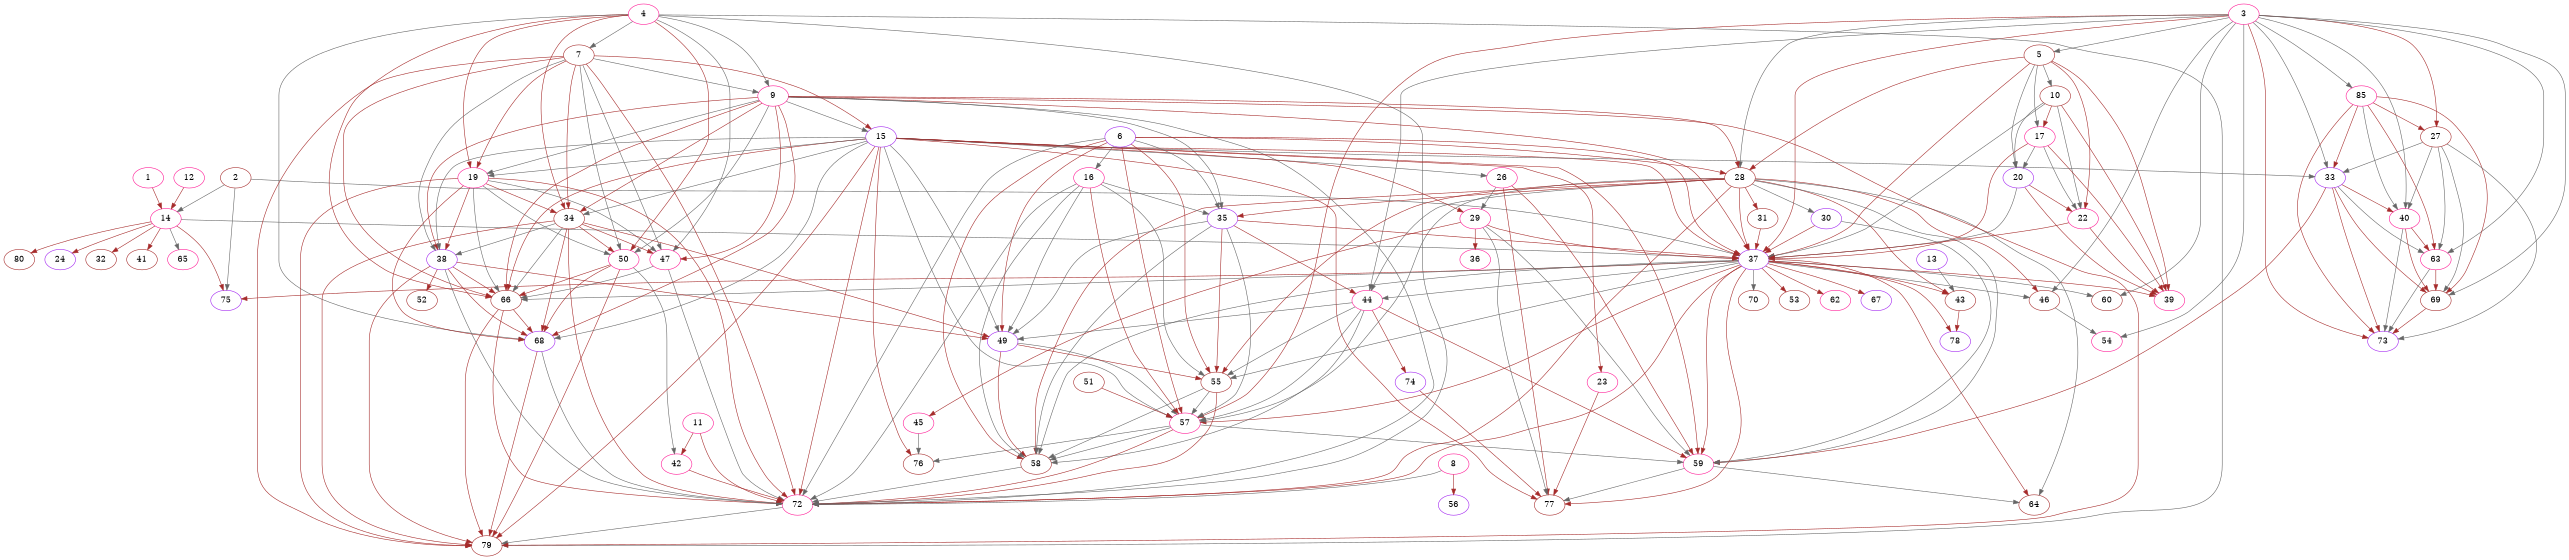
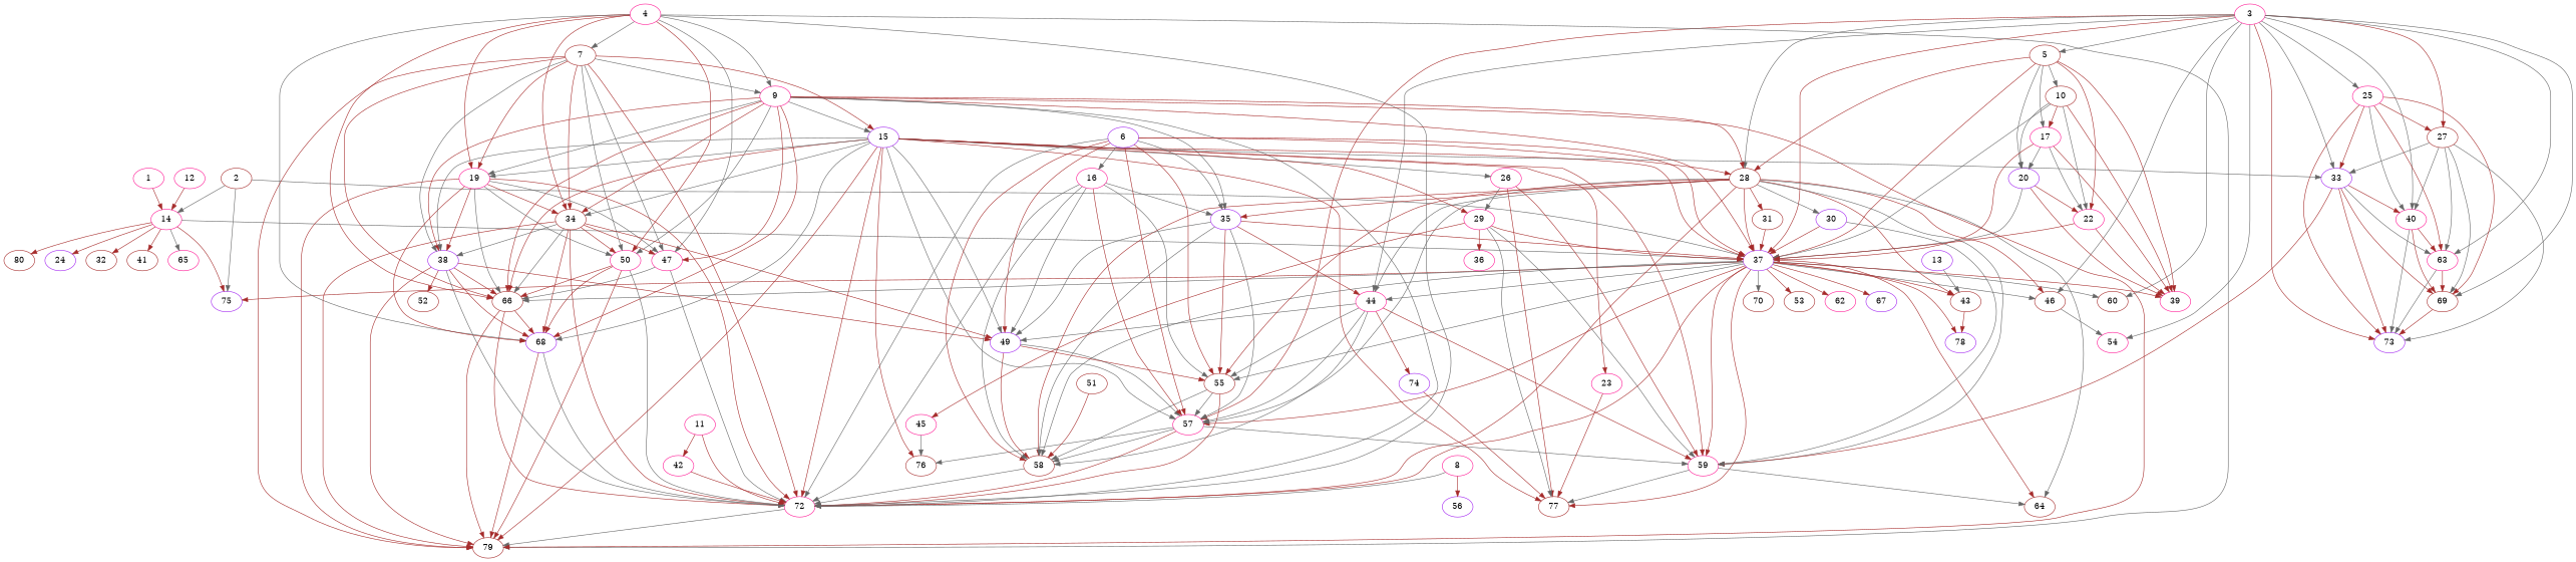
  digraph {
    node [color=deeppink]
    edge [color=brown]
    n1 [label=1]
    n2 [label=14]
    n3 [color=purple label=37]
    n4 [color=purple label=75]
    n5 [color=purple label=24]
    n6 [color=brown label=32]
    n7 [color=brown label=41]
    n8 [label=65]
    n9 [color=brown label=80]
    n10 [color=brown label=2]
    n11 [label=44]
    n12 [color=brown label=46]
    n13 [label=57]
    n14 [color=brown label=60]
    n15 [color=brown label=66]
    n16 [label=72]
    n17 [label=39]
    n18 [color=brown label=55]
    n19 [color=brown label=58]
    n20 [color=brown label=43]
    n21 [label=59]
    n22 [color=brown label=77]
    n23 [color=brown label=64]
    n24 [color=brown label=53]
    n25 [label=62]
    n26 [color=purple label=67]
    n27 [color=brown label=70]
    n28 [color=purple label=78]
    n29 [label=3]
    n30 [color=brown label=5]
-   n31 [label=85]
+   n31 [label=25]
    n32 [color=brown label=27]
    n33 [color=brown label=28]
    n34 [color=purple label=33]
    n35 [label=40]
    n36 [label=54]
    n37 [label=63]
    n38 [color=brown label=69]
    n39 [color=purple label=73]
    n40 [color=brown label=10]
    n41 [label=17]
    n42 [color=purple label=20]
    n43 [label=22]
    n44 [color=purple label=35]
    n45 [color=purple label=30]
    n46 [color=brown label=31]
    n47 [color=purple label=49]
    n48 [color=purple label=74]
    n49 [color=brown label=76]
    n50 [label=4]
    n51 [color=brown label=7]
    n52 [label=9]
    n53 [label=19]
    n54 [color=brown label=34]
    n55 [label=47]
    n56 [label=50]
    n57 [color=purple label=68]
    n58 [color=brown label=79]
    n59 [color=purple label=15]
    n60 [color=purple label=38]
    n61 [color=purple label=6]
    n62 [label=16]
    n63 [label=23]
    n64 [label=26]
    n65 [label=29]
    n66 [color=brown label=52]
    n67 [label=8]
    n68 [color=purple label=56]
    n69 [label=11]
    n70 [label=42]
    n71 [label=12]
    n72 [color=purple label=13]
    n73 [label=36]
    n74 [label=45]
    n75 [color=brown label=51]
    n1 -> n2
    n2 -> n3 [color=gray40]
    n2 -> n4
    n2 -> n5
    n2 -> n6
    n2 -> n7
    n2 -> n8 [color=gray40]
    n2 -> n9
    n3 -> n4
    n3 -> n11 [color=gray40]
    n3 -> n12 [color=gray40]
    n3 -> n13
    n3 -> n14 [color=gray40]
    n3 -> n15 [color=gray40]
    n3 -> n16
    n3 -> n17
    n3 -> n18 [color=gray40]
    n3 -> n19 [color=gray40]
    n3 -> n20
    n3 -> n21
    n3 -> n22
    n3 -> n23
    n3 -> n24
    n3 -> n25
    n3 -> n26
    n3 -> n27 [color=gray40]
    n3 -> n28
    n10 -> n2 [color=gray40]
    n10 -> n3 [color=gray40]
    n10 -> n4 [color=gray40]
    n11 -> n13 [color=gray40]
    n11 -> n18 [color=gray40]
    n11 -> n19 [color=gray40]
    n11 -> n21
    n11 -> n47 [color=gray40]
    n11 -> n48
    n12 -> n36 [color=gray40]
    n13 -> n16
    n13 -> n19 [color=gray40]
    n13 -> n21 [color=gray40]
    n13 -> n49 [color=gray40]
    n15 -> n16
    n15 -> n57
    n15 -> n58
    n16 -> n58 [color=gray40]
    n18 -> n13 [color=gray40]
    n18 -> n16
    n18 -> n19 [color=gray40]
    n19 -> n16 [color=gray40]
    n20 -> n28
    n21 -> n22 [color=gray40]
    n21 -> n23 [color=gray40]
    n29 -> n3
    n29 -> n11 [color=gray40]
    n29 -> n12 [color=gray40]
    n29 -> n13
    n29 -> n14 [color=gray40]
    n29 -> n30 [color=gray40]
    n29 -> n31 [color=gray40]
    n29 -> n32
    n29 -> n33 [color=gray40]
    n29 -> n34 [color=gray40]
    n29 -> n35 [color=gray40]
    n29 -> n36 [color=gray40]
    n29 -> n37 [color=gray40]
    n29 -> n38 [color=gray40]
    n29 -> n39
    n30 -> n3
    n30 -> n17
    n30 -> n33
    n30 -> n40 [color=gray40]
    n30 -> n41 [color=gray40]
    n30 -> n42 [color=gray40]
    n30 -> n43
    n31 -> n32
    n31 -> n34
    n31 -> n35 [color=gray40]
    n31 -> n37
    n31 -> n38
    n31 -> n39
    n32 -> n34 [color=gray40]
    n32 -> n35 [color=gray40]
    n32 -> n37 [color=gray40]
    n32 -> n38 [color=gray40]
    n32 -> n39 [color=gray40]
    n33 -> n3
    n33 -> n11 [color=gray40]
    n33 -> n12
    n33 -> n13 [color=gray40]
    n33 -> n16
    n33 -> n18
    n33 -> n19
    n33 -> n20
    n33 -> n21 [color=gray40]
    n33 -> n23 [color=gray40]
    n33 -> n44
    n33 -> n45 [color=gray40]
    n33 -> n46
    n34 -> n21
    n34 -> n35
    n34 -> n37 [color=gray40]
    n34 -> n38
    n34 -> n39
    n35 -> n37
    n35 -> n38
    n35 -> n39 [color=gray40]
    n37 -> n38
    n37 -> n39 [color=gray40]
    n38 -> n39
    n40 -> n3 [color=gray40]
    n40 -> n17
    n40 -> n41
    n40 -> n42 [color=gray40]
    n40 -> n43 [color=gray40]
    n41 -> n3
    n41 -> n17
    n41 -> n42 [color=gray40]
    n41 -> n43 [color=gray40]
    n42 -> n3 [color=gray40]
    n42 -> n17
    n42 -> n43
    n43 -> n3
    n43 -> n17
    n44 -> n3
    n44 -> n11
    n44 -> n13 [color=gray40]
    n44 -> n18
    n44 -> n19 [color=gray40]
    n44 -> n47 [color=gray40]
    n45 -> n3
    n45 -> n21 [color=gray40]
    n46 -> n3
    n47 -> n13 [color=gray40]
    n47 -> n18
    n47 -> n19
    n48 -> n22
    n50 -> n15
    n50 -> n16 [color=gray40]
    n50 -> n51 [color=gray40]
    n50 -> n52 [color=gray40]
    n50 -> n53
    n50 -> n54
    n50 -> n55 [color=gray40]
    n50 -> n56
    n50 -> n57 [color=gray40]
    n50 -> n58 [color=gray40]
    n51 -> n15
    n51 -> n16
    n51 -> n52 [color=gray40]
    n51 -> n53
    n51 -> n54
    n51 -> n55 [color=gray40]
    n51 -> n56 [color=gray40]
    n51 -> n58
    n51 -> n59
    n51 -> n60 [color=gray40]
    n52 -> n3
    n52 -> n15
    n52 -> n16 [color=gray40]
    n52 -> n33
    n52 -> n44 [color=gray40]
    n52 -> n53 [color=gray40]
    n52 -> n54
    n52 -> n55
    n52 -> n56 [color=gray40]
    n52 -> n57
    n52 -> n58
    n52 -> n59 [color=gray40]
    n52 -> n60
    n53 -> n15 [color=gray40]
    n53 -> n16
    n53 -> n54
    n53 -> n55 [color=gray40]
    n53 -> n56 [color=gray40]
    n53 -> n57
    n53 -> n58
    n53 -> n60
    n54 -> n15 [color=gray40]
    n54 -> n16
    n54 -> n47
    n54 -> n55
    n54 -> n56
    n54 -> n57
    n54 -> n58
    n54 -> n60 [color=gray40]
    n55 -> n15 [color=gray40]
    n55 -> n16 [color=gray40]
    n56 -> n15
-   n56 -> n70 [color=gray40]
+   n56 -> n16 [color=gray40]
    n56 -> n57
    n56 -> n58
    n57 -> n16 [color=gray40]
    n57 -> n58
    n59 -> n3
    n59 -> n13 [color=gray40]
    n59 -> n15
    n59 -> n16
    n59 -> n21
    n59 -> n22
    n59 -> n34 [color=gray40]
    n59 -> n47 [color=gray40]
    n59 -> n49
    n59 -> n53 [color=gray40]
    n59 -> n54 [color=gray40]
    n59 -> n57 [color=gray40]
    n59 -> n58
    n59 -> n60 [color=gray40]
    n59 -> n63
    n59 -> n64 [color=gray40]
    n59 -> n65
    n60 -> n15
    n60 -> n16 [color=gray40]
    n60 -> n47
    n60 -> n57
    n60 -> n58
    n60 -> n66
    n61 -> n3
    n61 -> n13
    n61 -> n16 [color=gray40]
    n61 -> n18
    n61 -> n19
    n61 -> n33
    n61 -> n44 [color=gray40]
    n61 -> n47
    n61 -> n62 [color=gray40]
    n62 -> n13
    n62 -> n16 [color=gray40]
    n62 -> n18 [color=gray40]
    n62 -> n19 [color=gray40]
    n62 -> n44 [color=gray40]
    n62 -> n47 [color=gray40]
    n63 -> n22
    n64 -> n21
    n64 -> n22
    n64 -> n65 [color=gray40]
    n65 -> n3
    n65 -> n21 [color=gray40]
    n65 -> n22 [color=gray40]
    n65 -> n73
    n65 -> n74
    n67 -> n16 [color=gray40]
    n67 -> n68
    n69 -> n16
    n69 -> n70
    n70 -> n16
    n71 -> n2
    n72 -> n20 [color=gray40]
    n74 -> n49 [color=gray40]
-   n75 -> n13
+   n75 -> n19
  }
